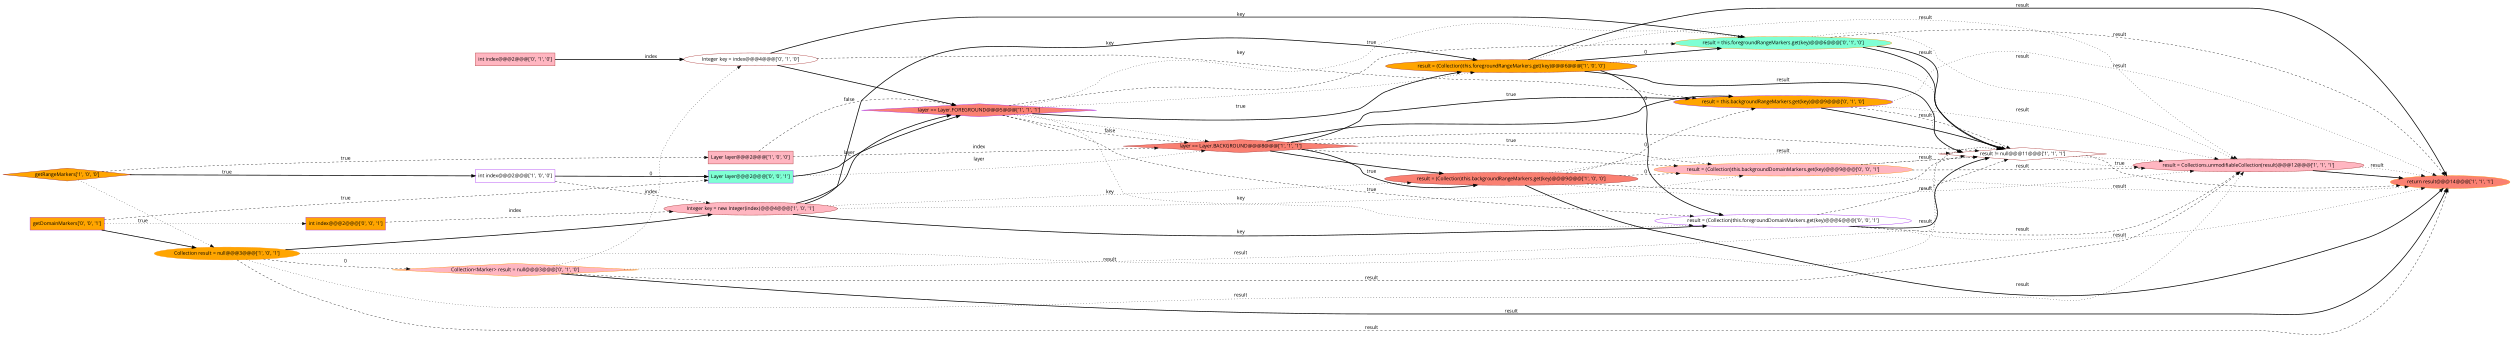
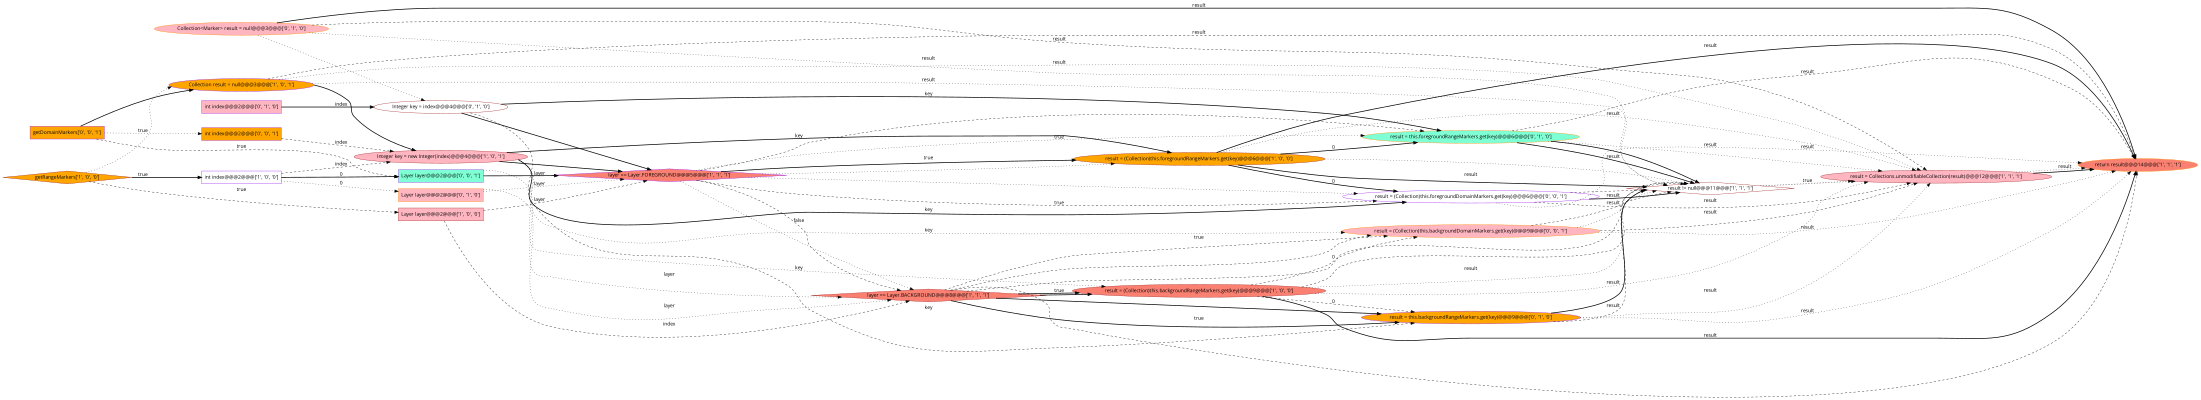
  digraph {
    fontname="Open Sans"
    rankdir=LR
    node [color=brown fillcolor=lightpink fontname="Open Sans" shape=ellipse style=filled]
    edge [fontname="Open Sans" style=dotted]
    n1 [color=purple fillcolor=orange label="int index@@@2@@@['0', '0', '1']" shape=box]
    n2 [label="Integer key = new Integer(index)@@@4@@@['1', '0', '1']"]
    n3 [color=darkorange label="result = (Collection)this.backgroundDomainMarkers.get(key)@@@9@@@['0', '0', '1']"]
    n4 [fillcolor=salmon label="result = (Collection)this.backgroundRangeMarkers.get(key)@@@9@@@['1', '0', '0']"]
    n5 [color=purple fillcolor=salmon label="layer == Layer.FOREGROUND@@@5@@@['1', '1', '1']" shape=diamond]
    n6 [color=purple fillcolor=white label="result = (Collection)this.foregroundDomainMarkers.get(key)@@@6@@@['0', '0', '1']"]
    n7 [fillcolor=orange label="result = (Collection)this.foregroundRangeMarkers.get(key)@@@6@@@['1', '0', '0']"]
    n8 [fillcolor=salmon label="layer == Layer.BACKGROUND@@@8@@@['1', '1', '1']" shape=diamond]
    n9 [fillcolor=white label="result != null@@@11@@@['1', '1', '1']" shape=diamond]
    n10 [color=purple fillcolor=orange label="result = this.backgroundRangeMarkers.get(key)@@@9@@@['0', '1', '0']"]
    n11 [color=darkorange fillcolor=salmon label="return result@@@14@@@['1', '1', '1']"]
    n12 [label="result = Collections.unmodifiableCollection(result)@@@12@@@['1', '1', '1']"]
    n13 [color=darkorange fillcolor=aquamarine label="result = this.foregroundRangeMarkers.get(key)@@@6@@@['0', '1', '0']"]
    n14 [fillcolor=white label="Integer key = index@@@4@@@['0', '1', '0']"]
    n15 [color=purple fillcolor=orange label="getDomainMarkers['0', '0', '1']" shape=box]
    n16 [color=purple fillcolor=aquamarine label="Layer layer@@@2@@@['0', '0', '1']" shape=box]
-   n17 [color=darkorange fillcolor=orange label="Collection result = null@@@3@@@['1', '0', '1']"]
-   n18 [color=darkorange label="Collection<Marker> result = null@@@3@@@['0', '1', '0']" shape=diamond]
+   n17 [color=purple fillcolor=orange label="Collection result = null@@@3@@@['1', '0', '1']"]
+   n18 [color=darkorange label="Collection<Marker> result = null@@@3@@@['0', '1', '0']"]
    n19 [color=purple fillcolor=white label="int index@@@2@@@['1', '0', '0']" shape=box]
-   n21 [label="int index@@@2@@@['0', '1', '0']" shape=box]
+   n20 [color=darkorange label="Layer layer@@@2@@@['0', '1', '0']" shape=box]
+   n21 [color=purple label="int index@@@2@@@['0', '1', '0']" shape=box]
    n22 [label="Layer layer@@@2@@@['1', '0', '0']" shape=box]
    n23 [fillcolor=orange label="getRangeMarkers['1', '0', '0']" shape=diamond]
    n1 -> n2 [label=index style=dashed]
    n2 -> n3 [label=key]
    n2 -> n4 [label=key]
    n2 -> n5 [style=bold]
    n2 -> n6 [label=key style=bold]
    n2 -> n7 [label=key style=bold]
    n3 -> n9 [label=result style=dashed]
    n3 -> n9
    n3 -> n11 [label=result]
    n3 -> n12 [label=result style=dashed]
    n4 -> n3 [label=0 style=dashed]
    n4 -> n9 [label=result]
    n4 -> n9 [style=dashed]
    n4 -> n10 [label=0 style=dashed]
    n4 -> n11 [label=result style=bold]
    n4 -> n12 [label=result]
    n5 -> n6 [label=true style=dashed]
    n5 -> n6
    n5 -> n7
    n5 -> n7 [label=true style=bold]
    n5 -> n8 [label=false style=dashed]
    n5 -> n8
    n5 -> n13 [label=true]
    n5 -> n13 [style=dashed]
    n6 -> n9 [style=dashed]
    n6 -> n9 [label=result style=bold]
    n6 -> n11 [label=result]
    n6 -> n12 [label=result style=dashed]
    n7 -> n6 [label=0 style=bold]
    n7 -> n9
    n7 -> n9 [label=result style=bold]
    n7 -> n11 [label=result style=bold]
    n7 -> n12 [label=result]
    n7 -> n13 [label=0 style=bold]
    n8 -> n3 [style=dashed]
    n8 -> n3 [label=true style=dashed]
    n8 -> n4 [label=true style=bold]
    n8 -> n4 [style=bold]
    n8 -> n9 [style=dashed]
    n8 -> n10 [label=true style=bold]
    n8 -> n10 [style=bold]
-   n9 -> n11 [style=dashed]
+   n8 -> n11 [style=dashed]
    n9 -> n12
    n9 -> n12 [label=true]
    n10 -> n9 [label=result style=dashed]
    n10 -> n9 [style=bold]
    n10 -> n11 [label=result]
    n10 -> n12 [label=result]
    n12 -> n11 [label=result]
    n12 -> n11 [style=bold]
    n13 -> n9 [label=result style=bold]
    n13 -> n9 [style=bold]
    n13 -> n11 [label=result style=dashed]
    n13 -> n12 [label=result]
    n14 -> n5 [style=bold]
    n14 -> n10 [label=key style=dashed]
    n14 -> n13 [label=key style=bold]
    n15 -> n1 [label=true]
    n15 -> n16 [label=true style=dashed]
    n15 -> n17 [style=bold]
    n16 -> n5 [label=layer style=bold]
    n16 -> n8 [label=layer]
    n17 -> n2 [style=bold]
    n17 -> n9 [label=result]
    n17 -> n11 [label=result style=dashed]
    n17 -> n12 [label=result]
-   n17 -> n18 [label=0 style=dashed]
    n18 -> n9 [label=result]
    n18 -> n11 [label=result style=bold]
    n18 -> n12 [label=result style=dashed]
    n18 -> n14
    n19 -> n2 [label=index style=dashed]
    n19 -> n16 [label=0 style=bold]
+   n19 -> n20 [label=0]
+   n20 -> n5 [label=layer]
+   n20 -> n8 [label=layer]
    n21 -> n14 [label=index style=bold]
-   n22 -> n5 [label=false style=dashed]
+   n22 -> n5 [label=layer style=dashed]
    n22 -> n8 [label=index style=dashed]
    n23 -> n17
    n23 -> n19 [label=true style=bold]
    n23 -> n22 [label=true style=dashed]
  }
